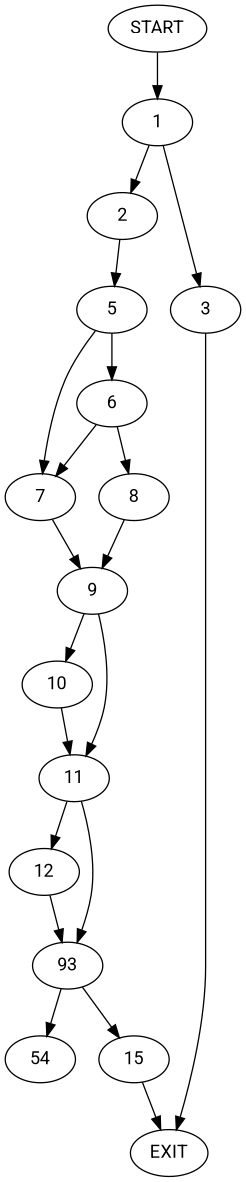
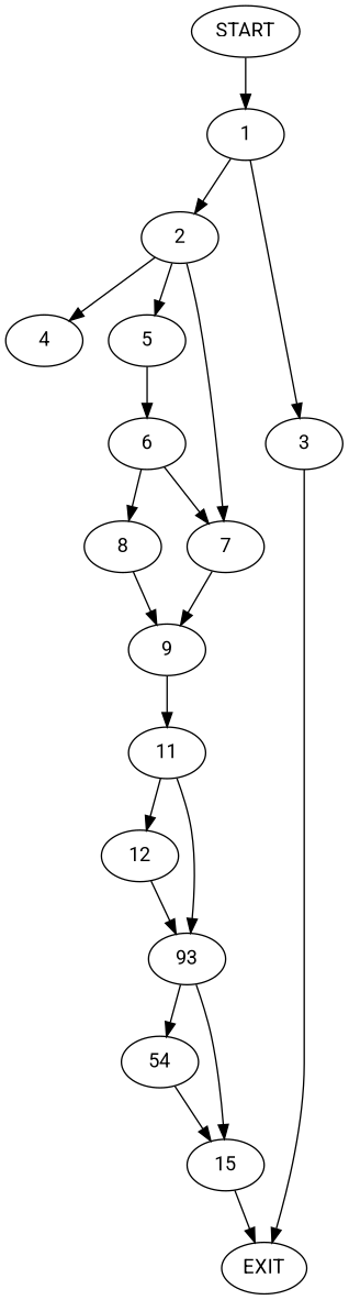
  digraph {
    fontname=Roboto
    node [fontname=Roboto]
    edge [fontname=Roboto]
    n1 [label=START]
    1
    2
    3
    n5 [label=EXIT]
+   4
    5
    6
    7
    8
    9
-   10
    11
    12
    n15 [label=93]
    n16 [label=54]
    15
    n1 -> 1
    1 -> 2
    1 -> 3
+   2 -> 4
    2 -> 5
    3 -> n5
    5 -> 6
-   5 -> 7
+   2 -> 7
    6 -> 7
    6 -> 8
    7 -> 9
    8 -> 9
-   9 -> 10
    9 -> 11
-   10 -> 11
    11 -> 12
    11 -> n15
    12 -> n15
    n15 -> n16
    n15 -> 15
+   n16 -> 15
    15 -> n5
  }
